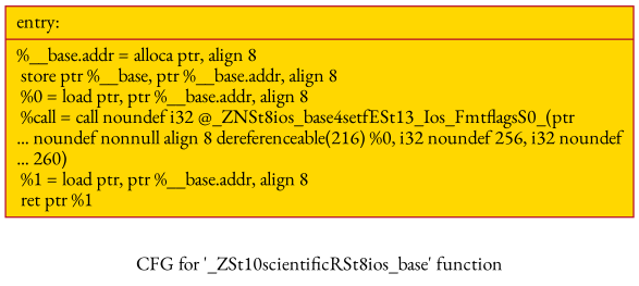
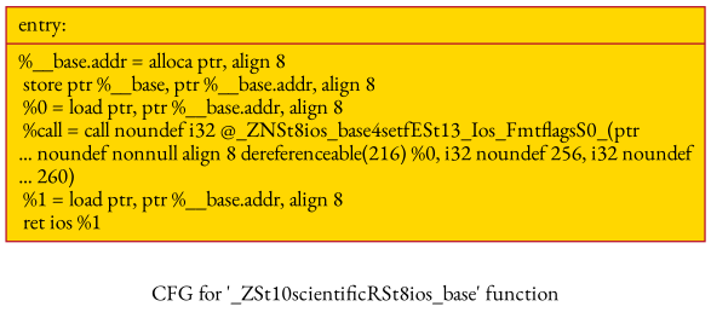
  digraph {
    label="CFG for '_ZSt10scientificRSt8ios_base' function"
    fontname="EB Garamond"
-   n1 [color="#b70d28ff" fillcolor=gold fontname="EB Garamond" label="{entry:\l|  %__base.addr = alloca ptr, align 8\l  store ptr %__base, ptr %__base.addr, align 8\l  %0 = load ptr, ptr %__base.addr, align 8\l  %call = call noundef i32 @_ZNSt8ios_base4setfESt13_Ios_FmtflagsS0_(ptr\l... noundef nonnull align 8 dereferenceable(216) %0, i32 noundef 256, i32 noundef\l... 260)\l  %1 = load ptr, ptr %__base.addr, align 8\l  ret ptr %1\l}" shape=record style=filled]
+   n1 [color="#b70d28ff" fillcolor=gold fontname="EB Garamond" label="{entry:\l|  %__base.addr = alloca ptr, align 8\l  store ptr %__base, ptr %__base.addr, align 8\l  %0 = load ptr, ptr %__base.addr, align 8\l  %call = call noundef i32 @_ZNSt8ios_base4setfESt13_Ios_FmtflagsS0_(ptr\l... noundef nonnull align 8 dereferenceable(216) %0, i32 noundef 256, i32 noundef\l... 260)\l  %1 = load ptr, ptr %__base.addr, align 8\l  ret ios %1\l}" shape=record style=filled]
  }
